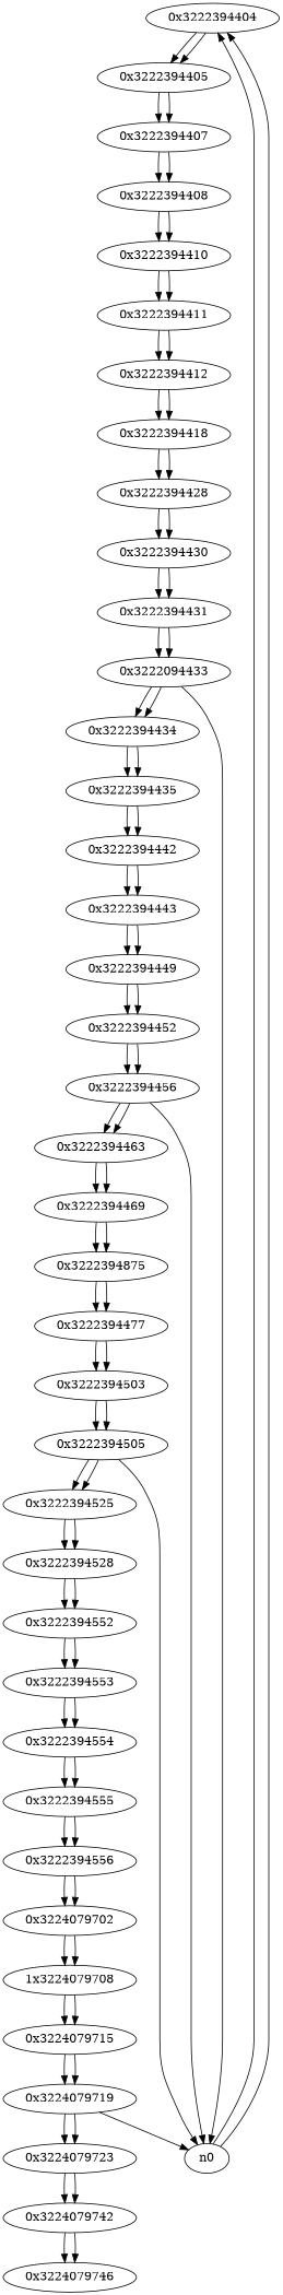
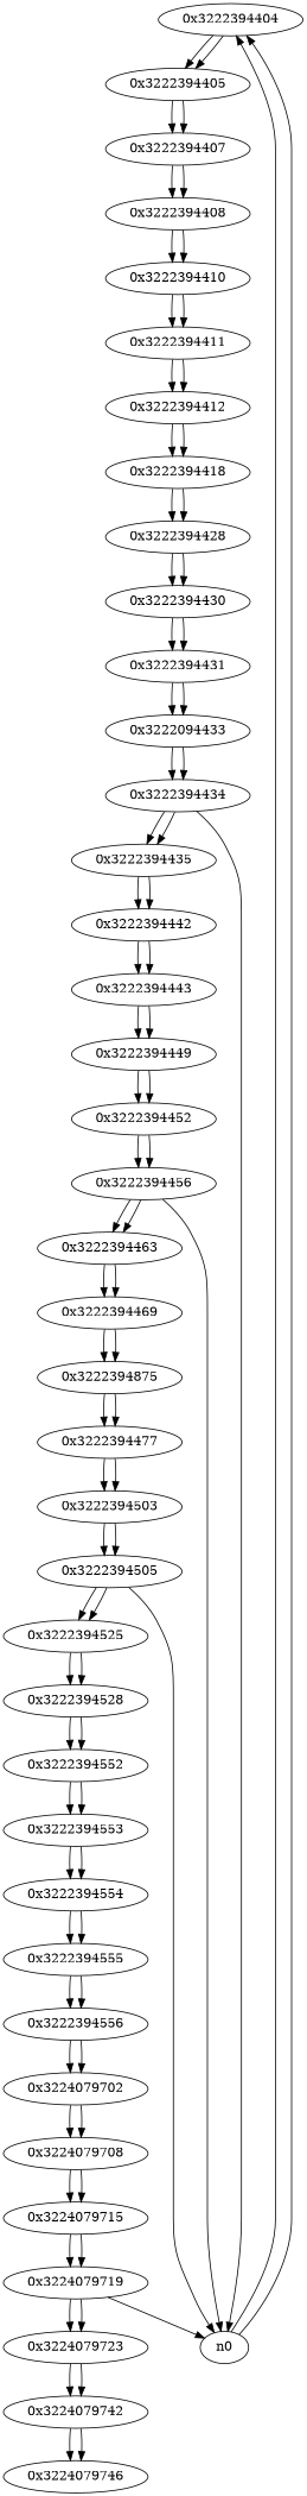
  digraph {
    n1 [label="0x3222394404"]
    n2 [label="0x3222394405"]
    n3 [label="0x3222394407"]
    n4 [label="0x3222394408"]
    n5 [label="0x3222394410"]
    n6 [label="0x3222394411"]
    n7 [label="0x3222394412"]
    n8 [label="0x3222394418"]
    n9 [label="0x3222394428"]
    n10 [label="0x3222394430"]
    n11 [label="0x3222394431"]
    n12 [label="0x3222094433"]
    n13 [label="0x3222394434"]
    n14 [label="0x3222394435"]
    n0
    n15 [label="0x3222394442"]
    n16 [label="0x3222394443"]
    n17 [label="0x3222394449"]
    n18 [label="0x3222394452"]
    n19 [label="0x3222394456"]
    n20 [label="0x3222394463"]
    n21 [label="0x3222394469"]
    n22 [label="0x3222394875"]
    n23 [label="0x3222394477"]
    n24 [label="0x3222394503"]
    n25 [label="0x3222394505"]
    n26 [label="0x3222394525"]
    n27 [label="0x3222394528"]
    n28 [label="0x3222394552"]
    n29 [label="0x3222394553"]
    n30 [label="0x3222394554"]
    n31 [label="0x3222394555"]
    n32 [label="0x3222394556"]
    n33 [label="0x3224079702"]
-   n34 [label="1x3224079708"]
+   n34 [label="0x3224079708"]
    n35 [label="0x3224079715"]
    n36 [label="0x3224079719"]
    n37 [label="0x3224079723"]
    n38 [label="0x3224079742"]
    n39 [label="0x3224079746"]
    n1 -> n2
    n1 -> n2
    n2 -> n3
    n2 -> n3
    n3 -> n4
    n3 -> n4
    n4 -> n5
    n4 -> n5
    n5 -> n6
    n5 -> n6
    n6 -> n7
    n6 -> n7
    n7 -> n8
    n7 -> n8
    n8 -> n9
    n8 -> n9
    n9 -> n10
    n9 -> n10
    n10 -> n11
    n10 -> n11
    n11 -> n12
    n11 -> n12
    n12 -> n13
    n12 -> n13
    n13 -> n14
    n13 -> n14
-   n12 -> n0
+   n13 -> n0
    n14 -> n15
    n14 -> n15
    n0 -> n1
    n0 -> n1
    n15 -> n16
    n15 -> n16
    n16 -> n17
    n16 -> n17
    n17 -> n18
    n17 -> n18
    n18 -> n19
    n18 -> n19
    n19 -> n0
    n19 -> n20
    n19 -> n20
    n20 -> n21
    n20 -> n21
    n21 -> n22
    n21 -> n22
    n22 -> n23
    n22 -> n23
    n23 -> n24
    n23 -> n24
    n24 -> n25
    n24 -> n25
    n25 -> n0
    n25 -> n26
    n25 -> n26
    n26 -> n27
    n26 -> n27
    n27 -> n28
    n27 -> n28
    n28 -> n29
    n28 -> n29
    n29 -> n30
    n29 -> n30
    n30 -> n31
    n30 -> n31
    n31 -> n32
    n31 -> n32
    n32 -> n33
    n32 -> n33
    n33 -> n34
    n33 -> n34
    n34 -> n35
    n34 -> n35
    n35 -> n36
    n35 -> n36
    n36 -> n0
    n36 -> n37
    n36 -> n37
    n37 -> n38
    n37 -> n38
    n38 -> n39
    n38 -> n39
  }
